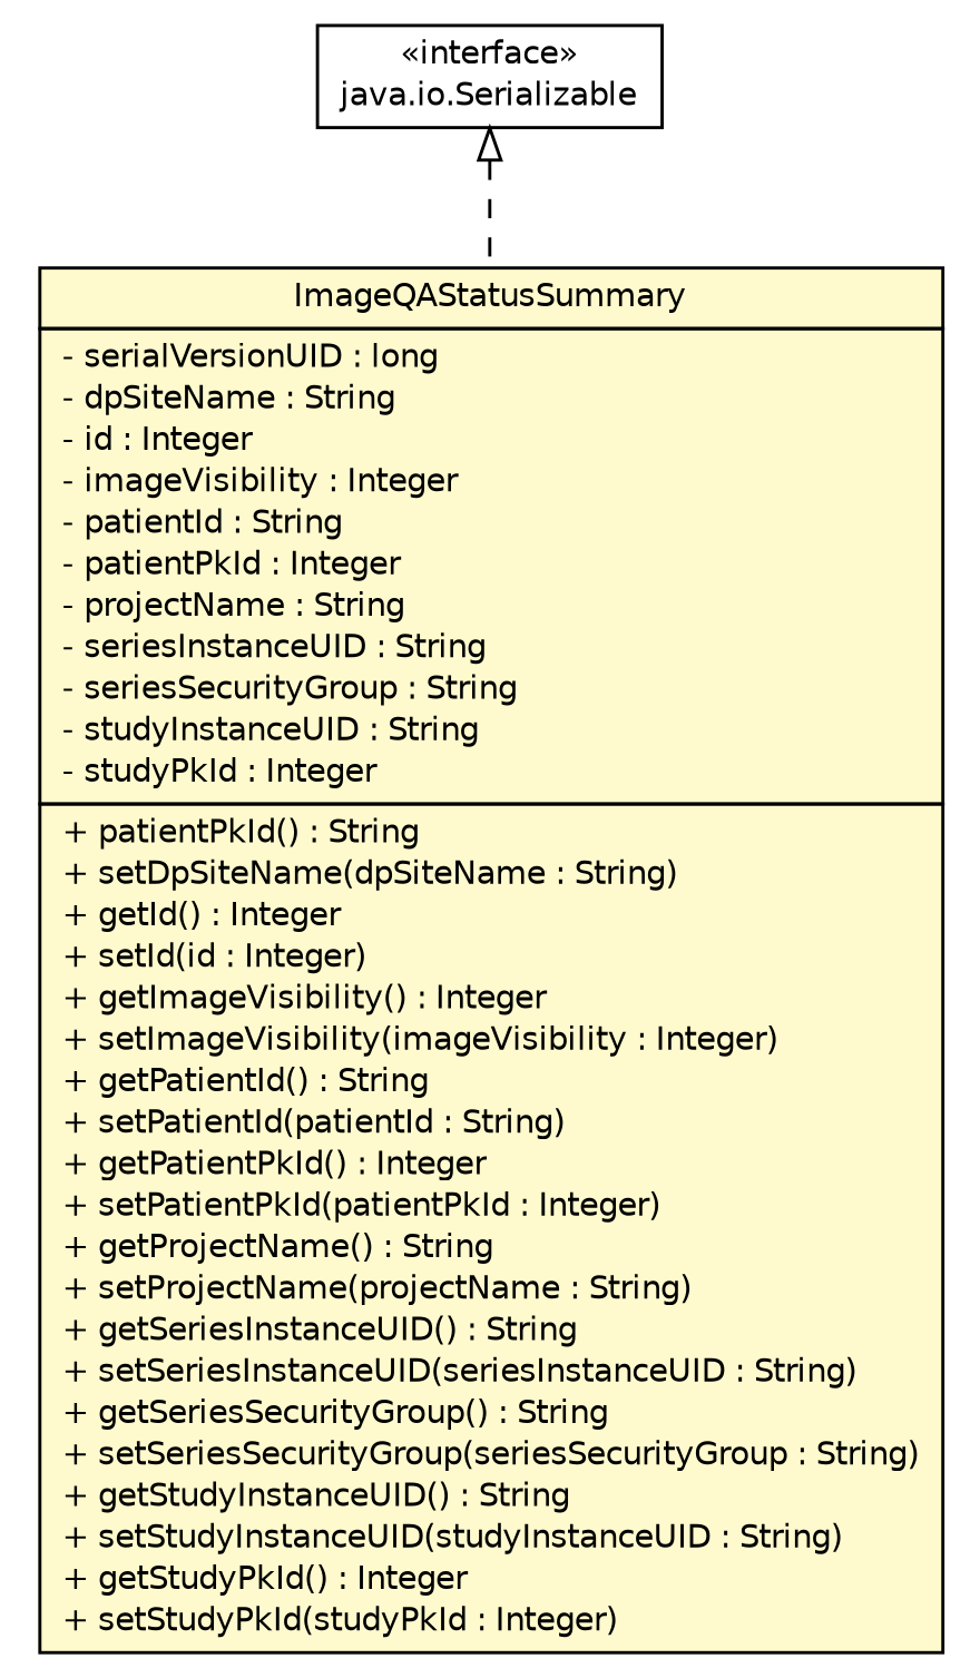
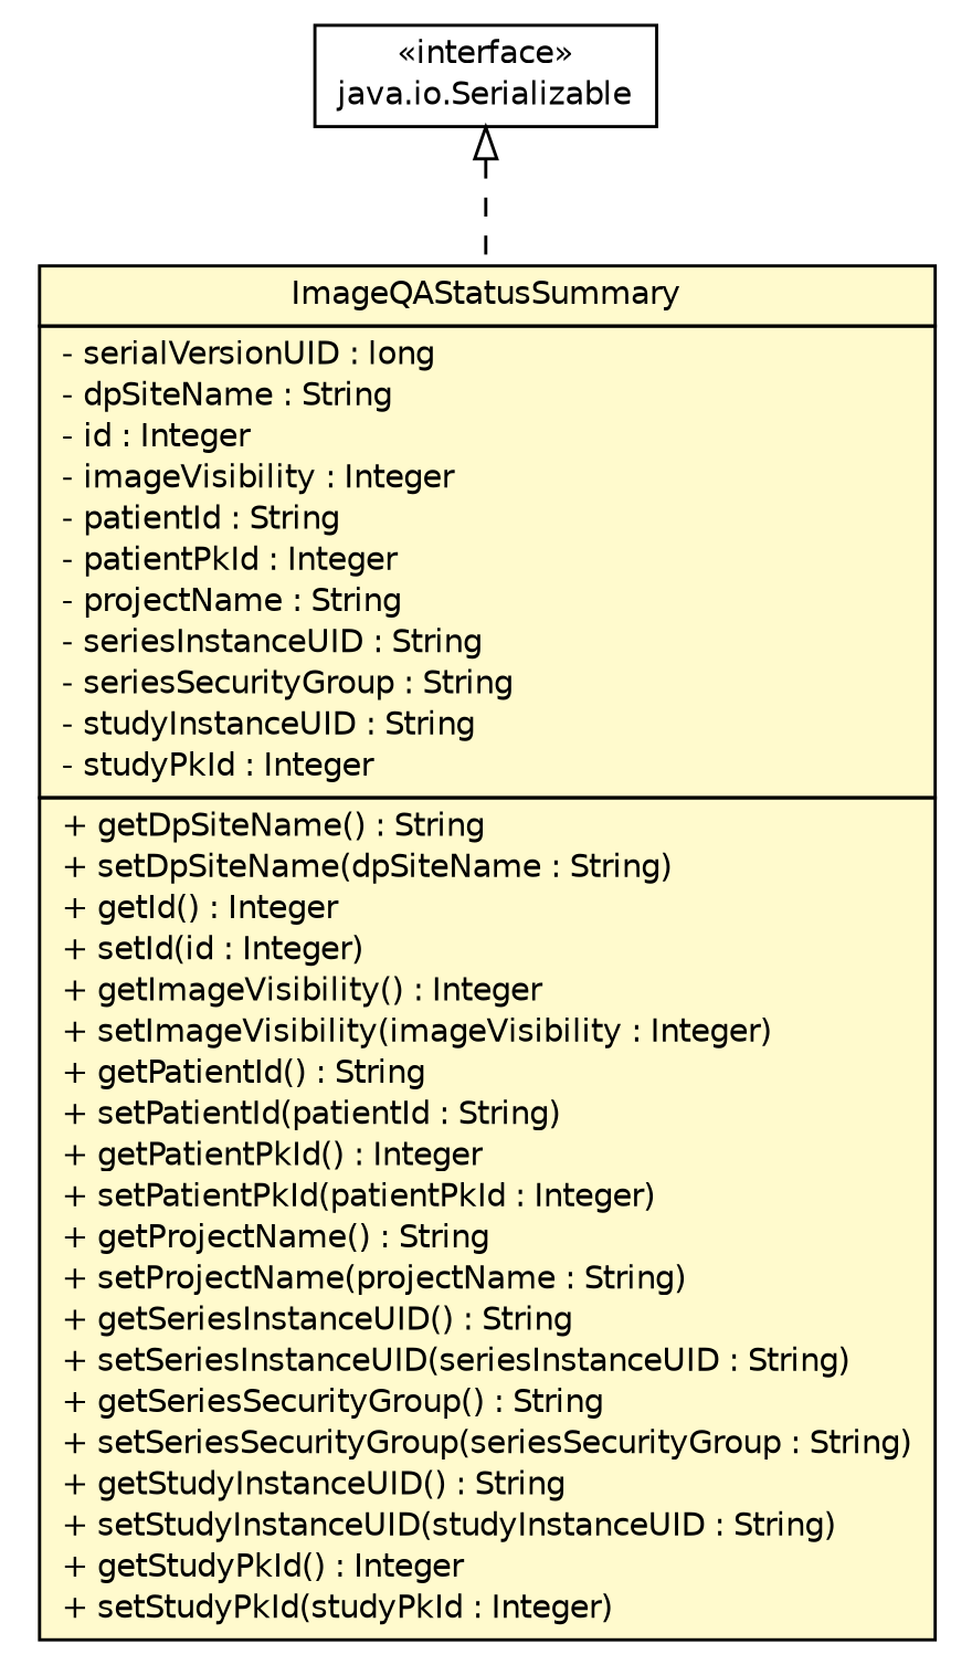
  digraph {
    node [fontcolor=black fontname=Helvetica fontsize=10.0 shape=plaintext]
-   n1 [label=<<table border="0" cellborder="1" cellspacing="0" cellpadding="2" port="p" bgcolor="lemonChiffon" href="./ImageQAStatusSummary.html"> 		<tr><td><table border="0" cellspacing="0" cellpadding="1"> 			<tr><td> ImageQAStatusSummary </td></tr> 		</table></td></tr> 		<tr><td><table border="0" cellspacing="0" cellpadding="1"> 			<tr><td align="left"> - serialVersionUID : long </td></tr> 			<tr><td align="left"> - dpSiteName : String </td></tr> 			<tr><td align="left"> - id : Integer </td></tr> 			<tr><td align="left"> - imageVisibility : Integer </td></tr> 			<tr><td align="left"> - patientId : String </td></tr> 			<tr><td align="left"> - patientPkId : Integer </td></tr> 			<tr><td align="left"> - projectName : String </td></tr> 			<tr><td align="left"> - seriesInstanceUID : String </td></tr> 			<tr><td align="left"> - seriesSecurityGroup : String </td></tr> 			<tr><td align="left"> - studyInstanceUID : String </td></tr> 			<tr><td align="left"> - studyPkId : Integer </td></tr> 		</table></td></tr> 		<tr><td><table border="0" cellspacing="0" cellpadding="1"> 			<tr><td align="left"> + patientPkId() : String </td></tr> 			<tr><td align="left"> + setDpSiteName(dpSiteName : String) </td></tr> 			<tr><td align="left"> + getId() : Integer </td></tr> 			<tr><td align="left"> + setId(id : Integer) </td></tr> 			<tr><td align="left"> + getImageVisibility() : Integer </td></tr> 			<tr><td align="left"> + setImageVisibility(imageVisibility : Integer) </td></tr> 			<tr><td align="left"> + getPatientId() : String </td></tr> 			<tr><td align="left"> + setPatientId(patientId : String) </td></tr> 			<tr><td align="left"> + getPatientPkId() : Integer </td></tr> 			<tr><td align="left"> + setPatientPkId(patientPkId : Integer) </td></tr> 			<tr><td align="left"> + getProjectName() : String </td></tr> 			<tr><td align="left"> + setProjectName(projectName : String) </td></tr> 			<tr><td align="left"> + getSeriesInstanceUID() : String </td></tr> 			<tr><td align="left"> + setSeriesInstanceUID(seriesInstanceUID : String) </td></tr> 			<tr><td align="left"> + getSeriesSecurityGroup() : String </td></tr> 			<tr><td align="left"> + setSeriesSecurityGroup(seriesSecurityGroup : String) </td></tr> 			<tr><td align="left"> + getStudyInstanceUID() : String </td></tr> 			<tr><td align="left"> + setStudyInstanceUID(studyInstanceUID : String) </td></tr> 			<tr><td align="left"> + getStudyPkId() : Integer </td></tr> 			<tr><td align="left"> + setStudyPkId(studyPkId : Integer) </td></tr> 		</table></td></tr> 		</table>>]
+   n1 [label=<<table border="0" cellborder="1" cellspacing="0" cellpadding="2" port="p" bgcolor="lemonChiffon" href="./ImageQAStatusSummary.html"> 		<tr><td><table border="0" cellspacing="0" cellpadding="1"> 			<tr><td> ImageQAStatusSummary </td></tr> 		</table></td></tr> 		<tr><td><table border="0" cellspacing="0" cellpadding="1"> 			<tr><td align="left"> - serialVersionUID : long </td></tr> 			<tr><td align="left"> - dpSiteName : String </td></tr> 			<tr><td align="left"> - id : Integer </td></tr> 			<tr><td align="left"> - imageVisibility : Integer </td></tr> 			<tr><td align="left"> - patientId : String </td></tr> 			<tr><td align="left"> - patientPkId : Integer </td></tr> 			<tr><td align="left"> - projectName : String </td></tr> 			<tr><td align="left"> - seriesInstanceUID : String </td></tr> 			<tr><td align="left"> - seriesSecurityGroup : String </td></tr> 			<tr><td align="left"> - studyInstanceUID : String </td></tr> 			<tr><td align="left"> - studyPkId : Integer </td></tr> 		</table></td></tr> 		<tr><td><table border="0" cellspacing="0" cellpadding="1"> 			<tr><td align="left"> + getDpSiteName() : String </td></tr> 			<tr><td align="left"> + setDpSiteName(dpSiteName : String) </td></tr> 			<tr><td align="left"> + getId() : Integer </td></tr> 			<tr><td align="left"> + setId(id : Integer) </td></tr> 			<tr><td align="left"> + getImageVisibility() : Integer </td></tr> 			<tr><td align="left"> + setImageVisibility(imageVisibility : Integer) </td></tr> 			<tr><td align="left"> + getPatientId() : String </td></tr> 			<tr><td align="left"> + setPatientId(patientId : String) </td></tr> 			<tr><td align="left"> + getPatientPkId() : Integer </td></tr> 			<tr><td align="left"> + setPatientPkId(patientPkId : Integer) </td></tr> 			<tr><td align="left"> + getProjectName() : String </td></tr> 			<tr><td align="left"> + setProjectName(projectName : String) </td></tr> 			<tr><td align="left"> + getSeriesInstanceUID() : String </td></tr> 			<tr><td align="left"> + setSeriesInstanceUID(seriesInstanceUID : String) </td></tr> 			<tr><td align="left"> + getSeriesSecurityGroup() : String </td></tr> 			<tr><td align="left"> + setSeriesSecurityGroup(seriesSecurityGroup : String) </td></tr> 			<tr><td align="left"> + getStudyInstanceUID() : String </td></tr> 			<tr><td align="left"> + setStudyInstanceUID(studyInstanceUID : String) </td></tr> 			<tr><td align="left"> + getStudyPkId() : Integer </td></tr> 			<tr><td align="left"> + setStudyPkId(studyPkId : Integer) </td></tr> 		</table></td></tr> 		</table>>]
    n2 [label=<<table border="0" cellborder="1" cellspacing="0" cellpadding="2" port="p" href="http://java.sun.com/j2se/1.4.2/docs/api/java/io/Serializable.html"> 		<tr><td><table border="0" cellspacing="0" cellpadding="1"> 			<tr><td> &laquo;interface&raquo; </td></tr> 			<tr><td> java.io.Serializable </td></tr> 		</table></td></tr> 		</table>>]
    n2 -> n1 [arrowtail=empty dir=back fontname=Helvetica fontsize=10 headport=p labelfontname=Helvetica labelfontsize=10 style=dashed tailport=p]
  }
